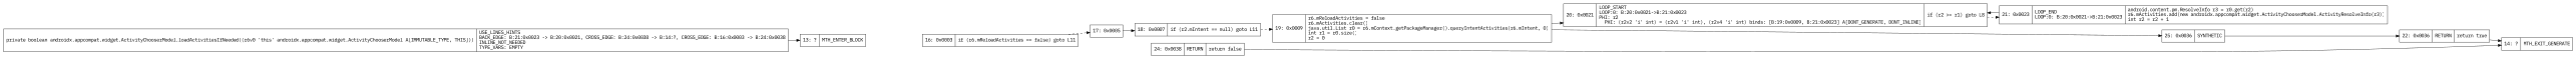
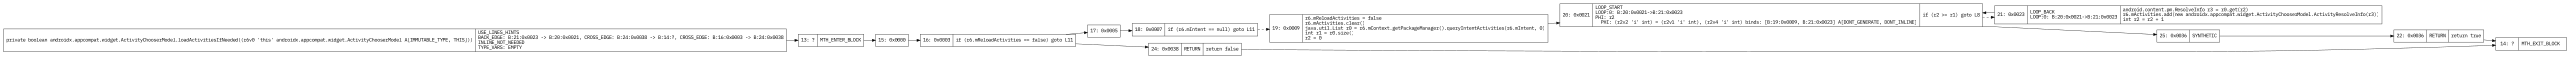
  digraph {
    fontname="IBM Plex Mono"
    rankdir=LR
    node [fontname="IBM Plex Mono" shape=record]
    edge [fontname="IBM Plex Mono"]
    n1 [label="{13\:\ ?|MTH_ENTER_BLOCK\l}"]
+   n2 [label="{15\:\ 0x0000}"]
    n3 [label="{16\:\ 0x0003|if (r6.mReloadActivities == false) goto L11\l}"]
    n4 [label="{17\:\ 0x0005}"]
    n5 [label="{24\:\ 0x0038|RETURN\l|return false\l}"]
-   n6 [label="{18\:\ 0x0007|if (r2.mIntent == null) goto L11\l}"]
-   n7 [label="{14\:\ ?|MTH_EXIT_GENERATE\l}"]
+   n6 [label="{18\:\ 0x0007|if (r6.mIntent == null) goto L11\l}"]
+   n7 [label="{14\:\ ?|MTH_EXIT_BLOCK\l}"]
    n8 [label="{19\:\ 0x0009|r6.mReloadActivities = false\lr6.mActivities.clear()\ljava.util.List r0 = r6.mContext.getPackageManager().queryIntentActivities(r6.mIntent, 0)\lint r1 = r0.size()\lr2 = 0\l}"]
    n9 [label="{20\:\ 0x0021|LOOP_START\lLOOP:0: B:20:0x0021\-\>B:21:0x0023\lPHI: r2 \l  PHI: (r2v2 'i' int) = (r2v1 'i' int), (r2v4 'i' int) binds: [B:19:0x0009, B:21:0x0023] A[DONT_GENERATE, DONT_INLINE]\l|if (r2 \>= r1) goto L8\l}"]
-   n10 [label="{21\:\ 0x0023|LOOP_END\lLOOP:0: B:20:0x0021\-\>B:21:0x0023\l|android.content.pm.ResolveInfo r3 = r0.get(r2)\lr6.mActivities.add(new androidx.appcompat.widget.ActivityChooserModel.ActivityResolveInfo(r3))\lint r2 = r2 + 1\l}"]
+   n10 [label="{21\:\ 0x0023|LOOP_BACK\lLOOP:0: B:20:0x0021\-\>B:21:0x0023\l|android.content.pm.ResolveInfo r3 = r0.get(r2)\lr6.mActivities.add(new androidx.appcompat.widget.ActivityChooserModel.ActivityResolveInfo(r3))\lint r2 = r2 + 1\l}"]
    n11 [label="{25\:\ 0x0036|SYNTHETIC\l}"]
    n12 [label="{22\:\ 0x0036|RETURN\l|return true\l}"]
    n13 [label="{private boolean androidx.appcompat.widget.ActivityChooserModel.loadActivitiesIfNeeded((r6v0 'this' androidx.appcompat.widget.ActivityChooserModel A[IMMUTABLE_TYPE, THIS]))  | USE_LINES_HINTS\lBACK_EDGE: B:21:0x0023 \-\> B:20:0x0021, CROSS_EDGE: B:24:0x0038 \-\> B:14:?, CROSS_EDGE: B:16:0x0003 \-\> B:24:0x0038\lINLINE_NOT_NEEDED\lTYPE_VARS: EMPTY\l}"]
-   n3 -> n4 [style=dashed]
+   n1 -> n2
+   n2 -> n3
+   n3 -> n4 [style=solid]
+   n3 -> n5
    n4 -> n6
    n5 -> n7
    n6 -> n8 [style=dashed]
    n8 -> n9
    n9 -> n10 [style=dashed]
-   n8 -> n11
+   n9 -> n11
    n10 -> n9
    n11 -> n12
    n12 -> n7
    n13 -> n1
  }
